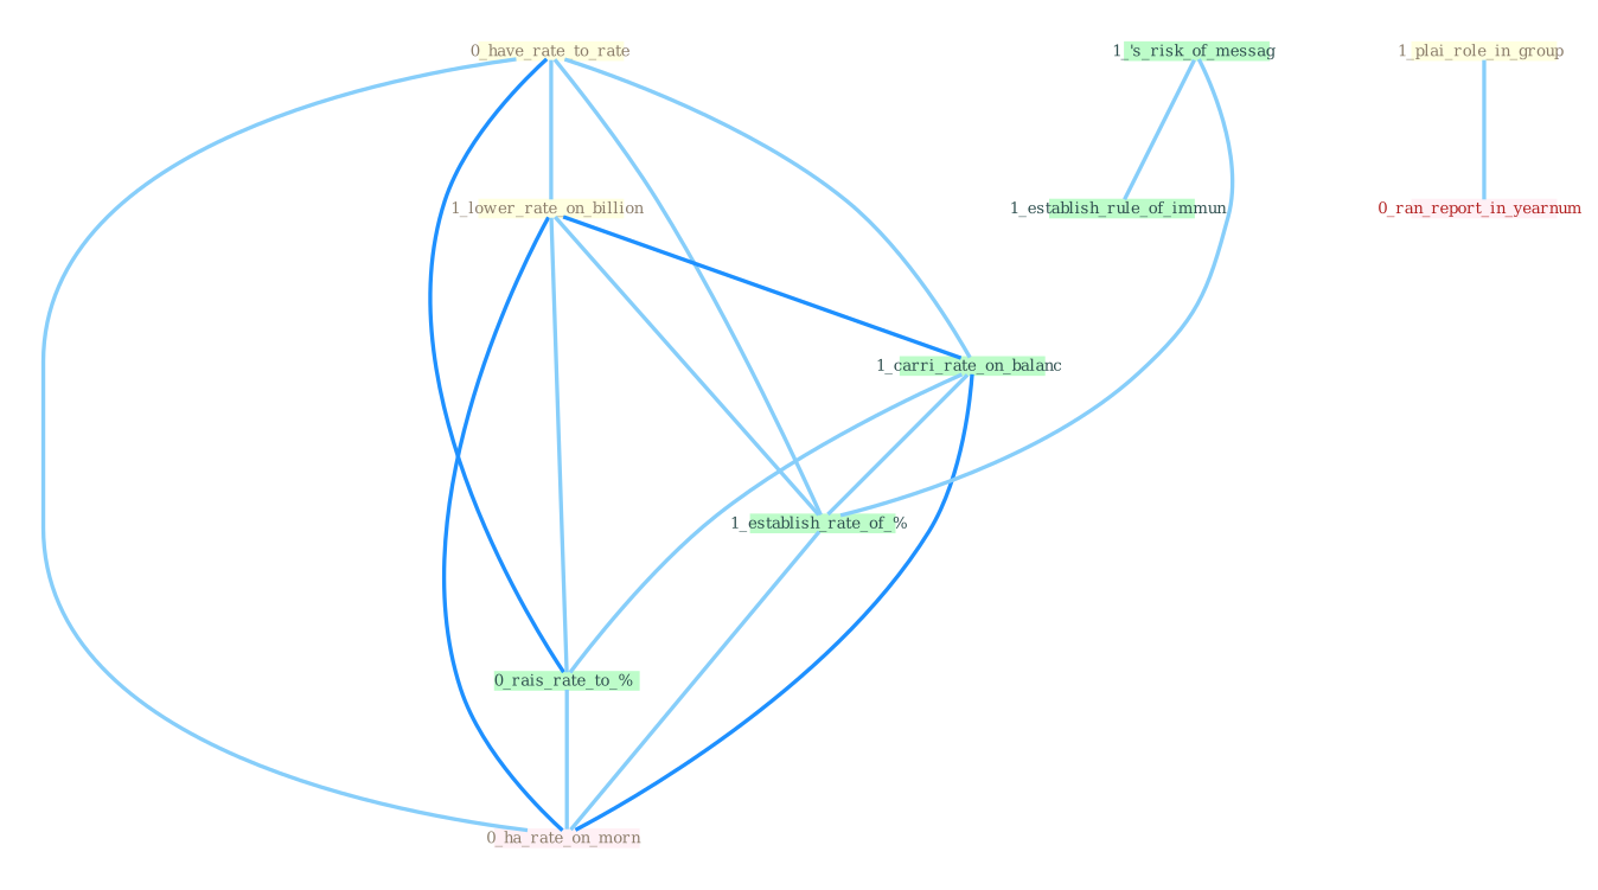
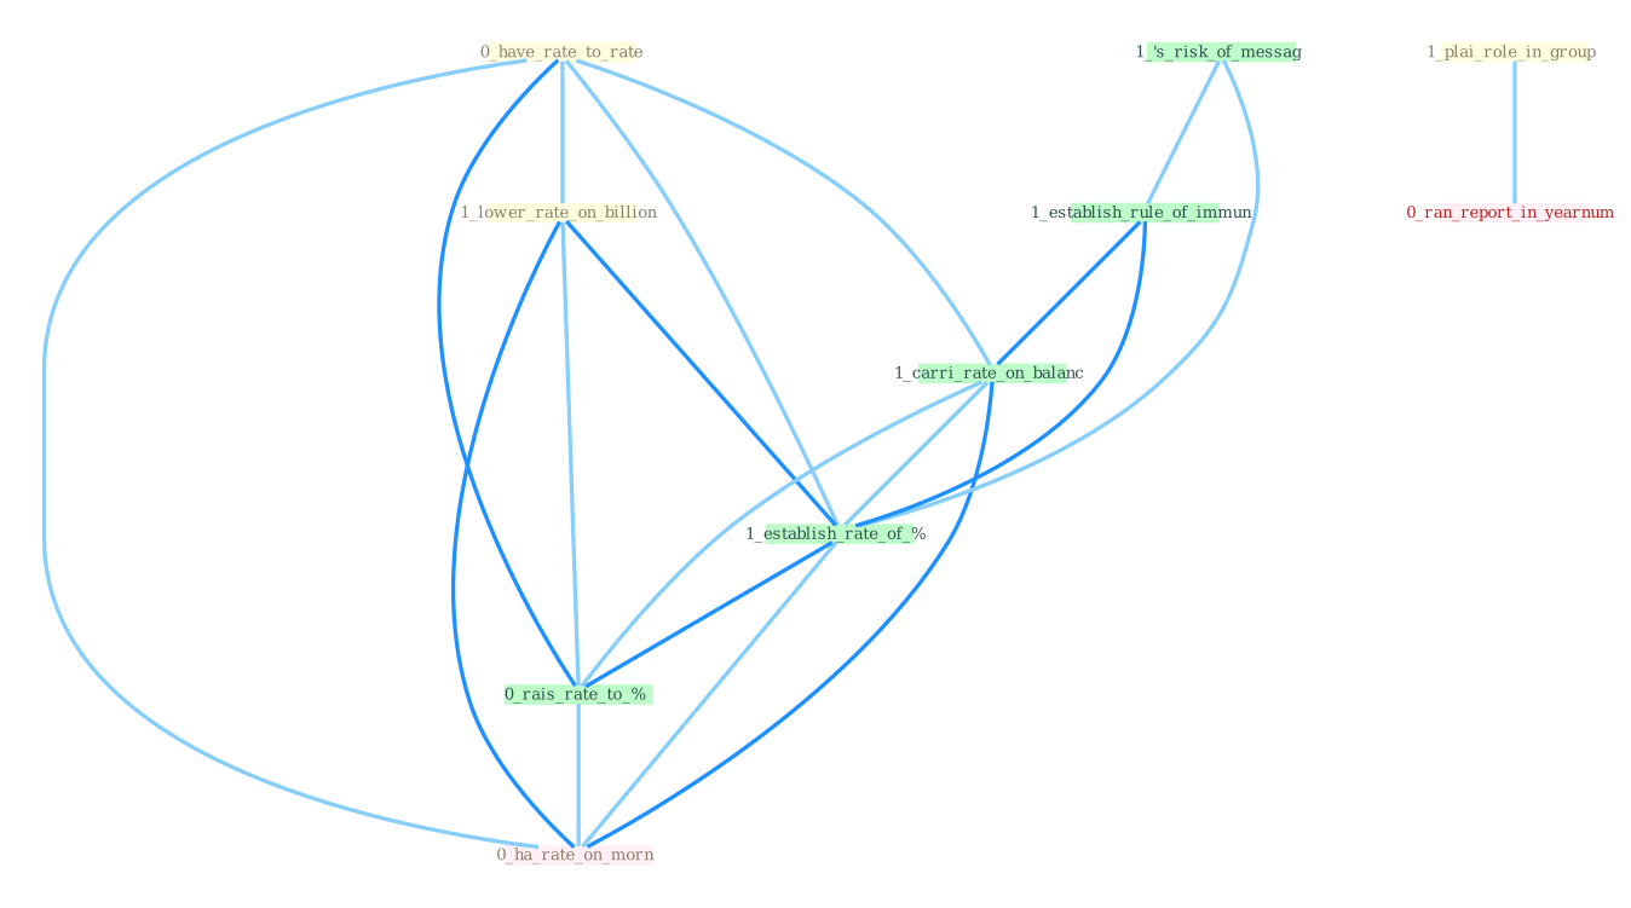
  graph {
    fontname="DejaVu Serif"
    node [color="#BDFCC9" fixedsize=true fontcolor="#2f4f4f" fontname="DejaVu Serif" fontsize=4 shape=polygon style=filled]
    edge [color="#87cefa" fontname="DejaVu Serif" w=1]
    n1 [color="#ffffe0" fontcolor="#8b7d6b" height=.06 label="0_have_rate_to_rate" width=.5]
    "1_lower_rate_on_billion " [color="#ffffe0" fontcolor="#8b7d6b" height=.06 width=.5]
    "1_plai_role_in_group " [color="#ffffe0" fontcolor="#8b7d6b" height=.06 width=.5]
    "0_ran_report_in_yearnum " [color="#fff0f5" fontcolor="#b22222" height=.06 width=.5]
    "0_ha_rate_on_morn " [color="#fff0f5" fontcolor="#8b7d6b" height=.06 width=.5]
    "1_carri_rate_on_balanc " [height=.06 width=.5]
    "1_establish_rate_of_% " [height=.06 width=.5]
    "0_rais_rate_to_% " [height=.06 width=.5]
    "1_'s_risk_of_messag " [height=.06 width=.5]
    "1_establish_rule_of_immun " [height=.06 width=.5]
    subgraph sub_1 {
      n1
      "1_lower_rate_on_billion "
      "1_plai_role_in_group "
    }
    subgraph sub_2 {
      "0_ran_report_in_yearnum "
      "0_ha_rate_on_morn "
    }
    n1 -- "1_lower_rate_on_billion "
    n1 -- "0_ha_rate_on_morn "
    n1 -- "1_carri_rate_on_balanc "
    n1 -- "1_establish_rate_of_% "
    n1 -- "0_rais_rate_to_% " [color="#1e90ff" w=2]
    "1_lower_rate_on_billion " -- "0_ha_rate_on_morn " [color="#1e90ff" w=2]
-   "1_lower_rate_on_billion " -- "1_carri_rate_on_balanc " [color="#1e90ff" w=2]
-   "1_lower_rate_on_billion " -- "1_establish_rate_of_% "
+   "1_establish_rule_of_immun " -- "1_carri_rate_on_balanc " [color="#1e90ff" w=2]
+   "1_lower_rate_on_billion " -- "1_establish_rate_of_% " [color="#1e90ff"]
    "1_lower_rate_on_billion " -- "0_rais_rate_to_% "
    "1_plai_role_in_group " -- "0_ran_report_in_yearnum "
    "1_carri_rate_on_balanc " -- "0_ha_rate_on_morn " [color="#1e90ff" w=2]
    "1_carri_rate_on_balanc " -- "1_establish_rate_of_% "
    "1_carri_rate_on_balanc " -- "0_rais_rate_to_% "
    "1_establish_rate_of_% " -- "0_ha_rate_on_morn "
+   "1_establish_rate_of_% " -- "0_rais_rate_to_% " [color="#1e90ff" w=2]
    "0_rais_rate_to_% " -- "0_ha_rate_on_morn "
    "1_'s_risk_of_messag " -- "1_establish_rate_of_% "
    "1_'s_risk_of_messag " -- "1_establish_rule_of_immun "
+   "1_establish_rule_of_immun " -- "1_establish_rate_of_% " [color="#1e90ff" w=2]
  }
